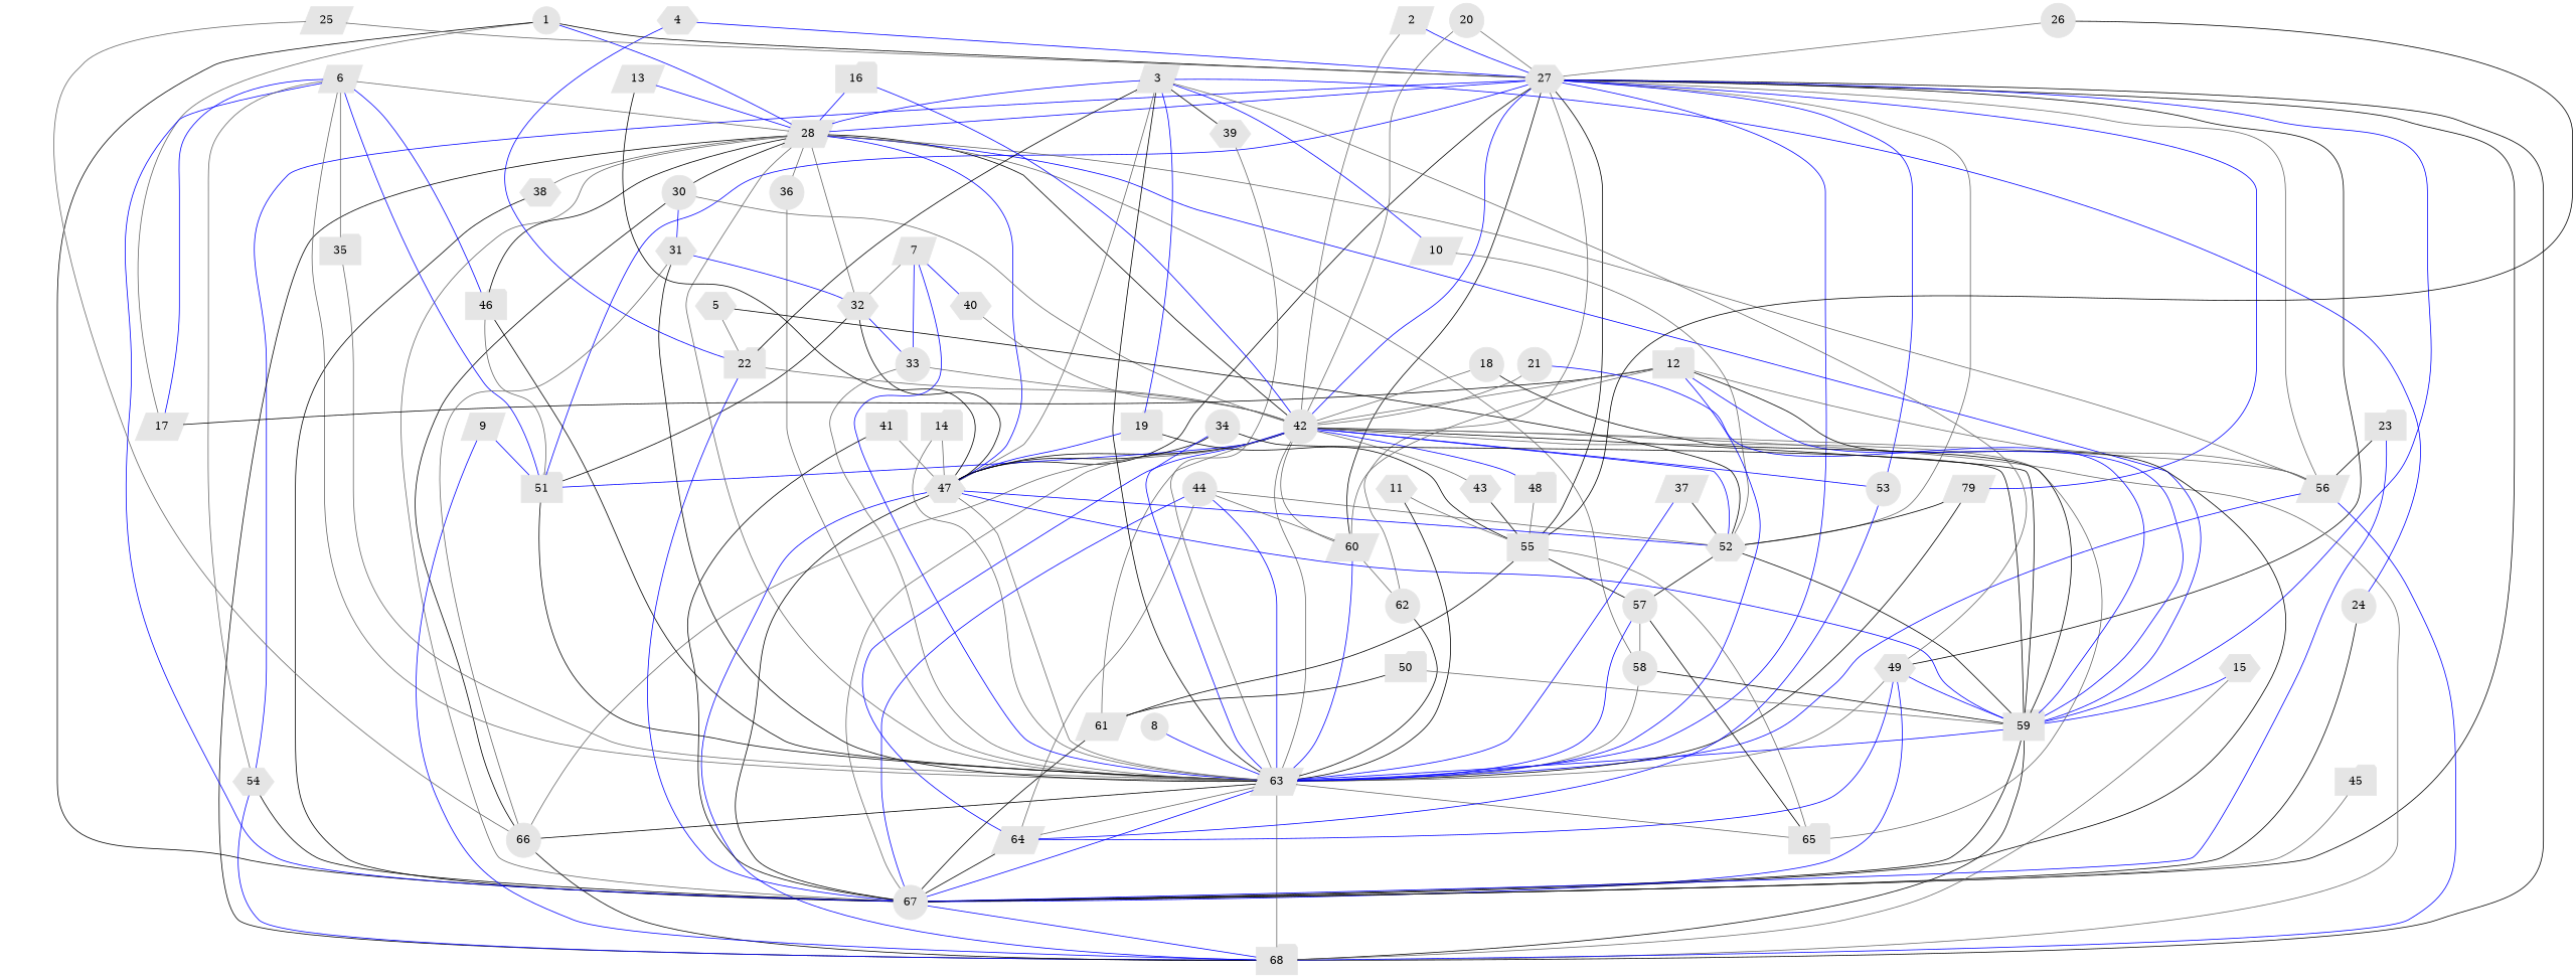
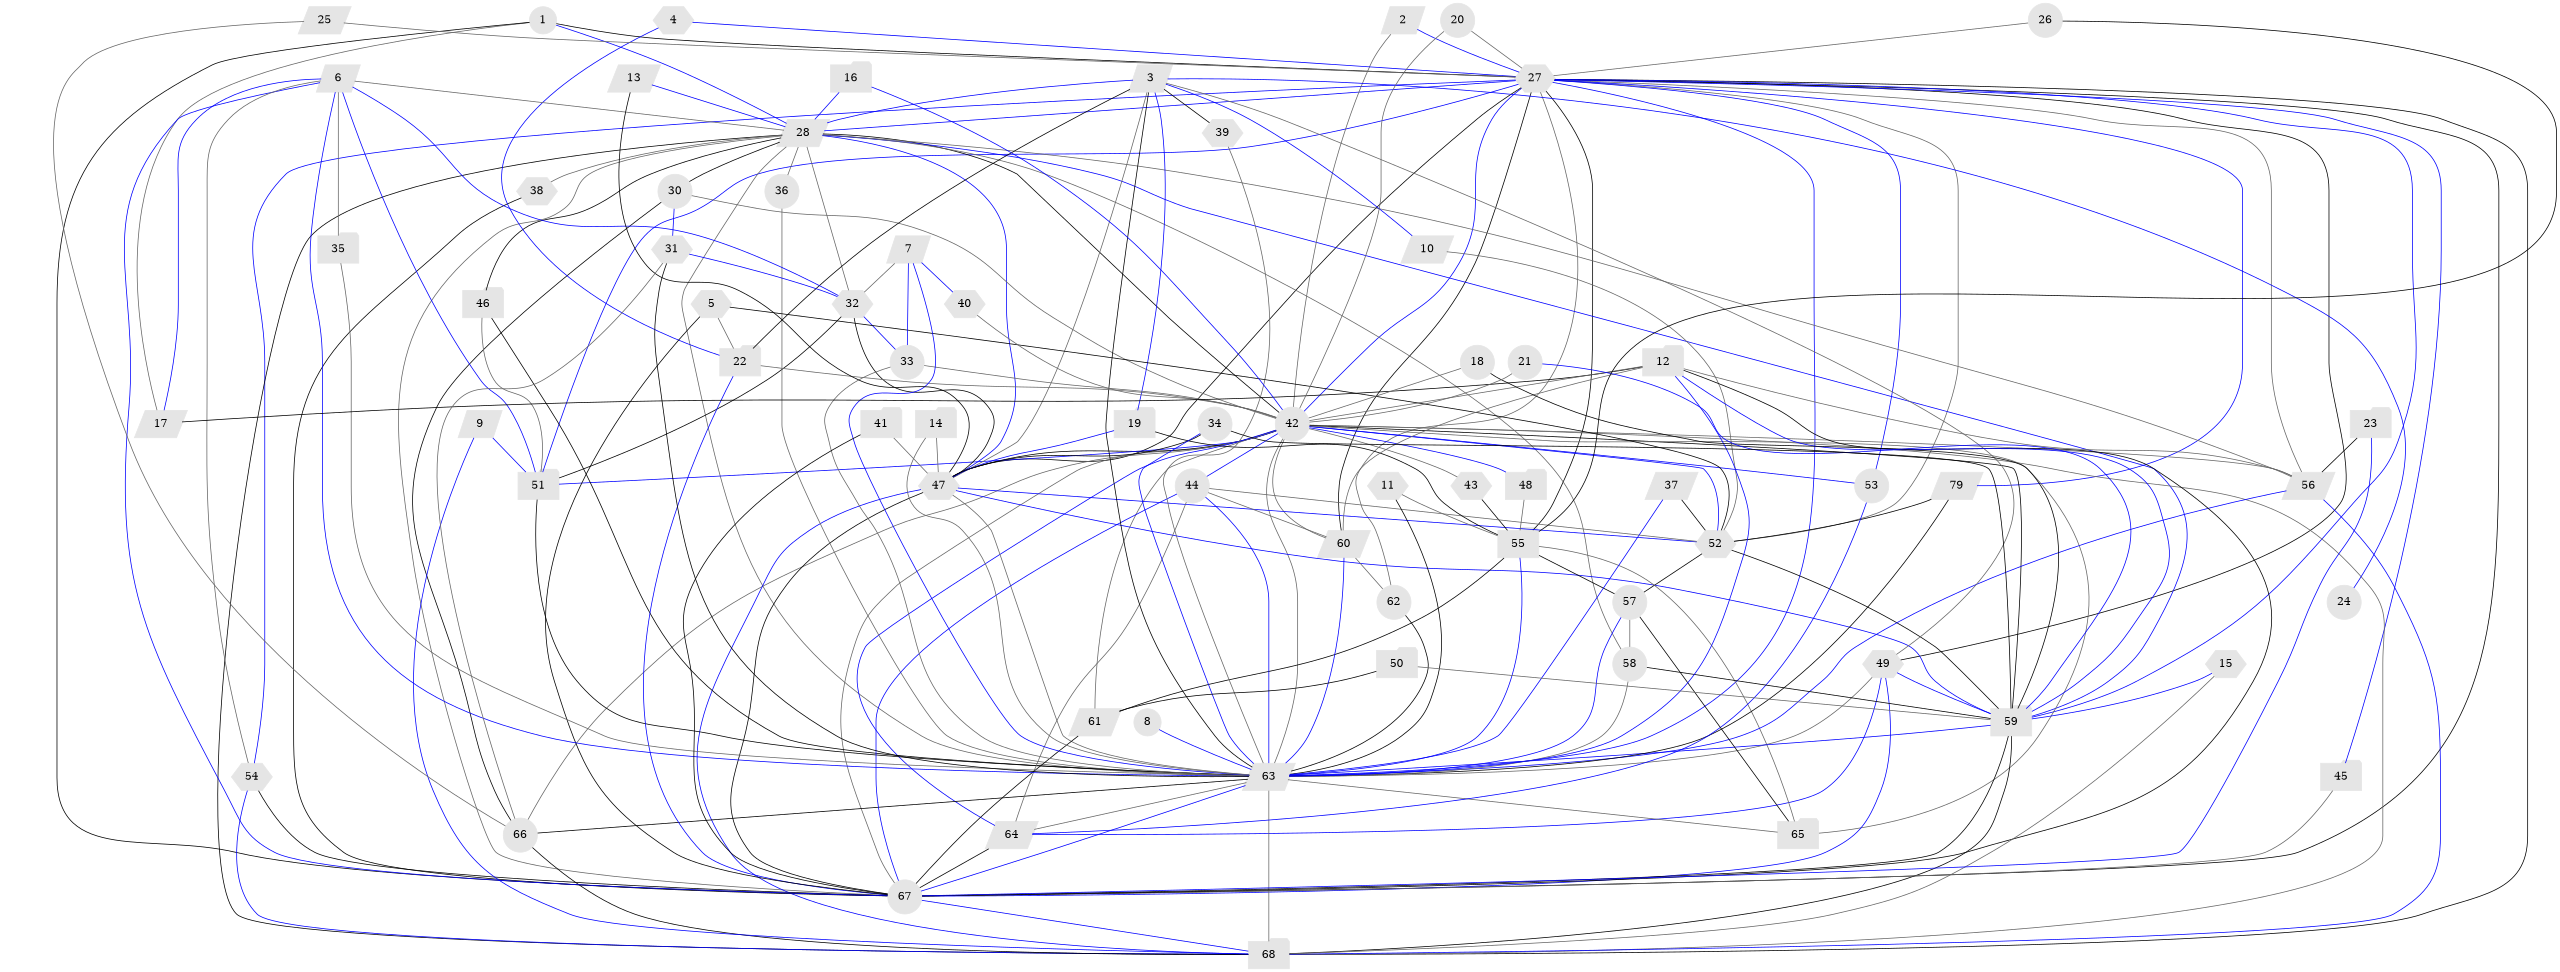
  graph {
    node [color=gray90 shape=circle style=filled]
    edge [color=gray40 weight=1.0]
    17 [shape=parallelogram]
    1
    27 [shape=hexagon]
    28 [shape=parallelogram]
    67
    42
    47 [shape=hexagon]
    49 [shape=hexagon]
    63 [shape=parallelogram]
    51 [shape=folder]
    54 [shape=hexagon]
    68 [shape=folder]
    52 [shape=hexagon]
    55 [shape=folder]
    56 [shape=parallelogram]
    59 [shape=folder]
    60 [shape=parallelogram]
    n18 [label=79 shape=parallelogram]
    45 [shape=folder]
    53
    62
    32 [shape=hexagon]
    30
    36
    38 [shape=hexagon]
    46 [shape=folder]
    58
    2 [shape=parallelogram]
    66
    43 [shape=hexagon]
    44
    48 [shape=folder]
    61 [shape=parallelogram]
    64 [shape=parallelogram]
    65 [shape=folder]
    3 [shape=parallelogram]
    10 [shape=parallelogram]
    19 [shape=folder]
    22 [shape=folder]
    24
    39 [shape=hexagon]
    4 [shape=hexagon]
    5 [shape=hexagon]
    6 [shape=parallelogram]
    35 [shape=folder]
    33
    7 [shape=parallelogram]
    40 [shape=hexagon]
    8
    9 [shape=parallelogram]
    57
    11 [shape=hexagon]
    12 [shape=folder]
    13 [shape=parallelogram]
    14 [shape=folder]
    15 [shape=hexagon]
    16 [shape=folder]
    18
    20
    21
    23 [shape=folder]
    25 [shape=parallelogram]
    26
    31 [shape=hexagon]
    34
    37 [shape=parallelogram]
    41 [shape=folder]
    50 [shape=folder]
    1 -- 17
    1 -- 27 [color=black]
    1 -- 28 [color=blue]
    1 -- 67 [color=black]
    27 -- 28 [color=blue weight=2.0]
    27 -- 67 [color=black]
    27 -- 42 [color=blue weight=2.0]
    27 -- 47 [color=black]
    27 -- 49 [color=black]
    27 -- 63 [color=blue weight=2.0]
    27 -- 51 [color=blue]
    27 -- 54 [color=blue]
    27 -- 68 [color=black]
    27 -- 52
    27 -- 55 [color=black]
    27 -- 56
    27 -- 59 [color=blue]
    27 -- 60 [color=black]
    27 -- n18 [color=blue]
+   27 -- 45 [color=blue]
    27 -- 53 [color=blue]
    27 -- 62
    28 -- 67
    28 -- 42 [color=black weight=2.0]
    28 -- 47 [color=blue]
    28 -- 63 [weight=2.0]
    28 -- 68 [color=black]
    28 -- 56
    28 -- 59 [color=blue weight=2.0]
    28 -- 32
    28 -- 30 [color=black]
    28 -- 36
    28 -- 38
    28 -- 46 [color=black]
    28 -- 58
    67 -- 68 [color=blue]
    42 -- 67 [weight=2.0]
    42 -- 47 [color=black weight=3.0]
    42 -- 63 [weight=4.0]
    42 -- 51 [color=blue]
    42 -- 68 [weight=3.0]
    42 -- 52 [color=blue]
    42 -- 56
    42 -- 59 [color=black weight=2.0]
    42 -- 60
    42 -- 53 [color=blue weight=2.0]
    42 -- 66
    42 -- 43
+   42 -- 44 [color=blue]
    42 -- 48 [color=blue]
    42 -- 61
    42 -- 64 [color=blue]
    42 -- 65
    47 -- 67 [color=black]
    47 -- 63 [weight=2.0]
    47 -- 68 [color=blue]
    47 -- 52 [color=blue]
    47 -- 59 [color=blue]
    49 -- 67 [color=blue]
    49 -- 63
    49 -- 59 [color=blue]
    49 -- 64 [color=blue]
    63 -- 67 [color=blue weight=2.0]
    63 -- 68 [weight=3.0]
    63 -- 66 [color=black weight=2.0]
    63 -- 64
    63 -- 65
    51 -- 63 [color=black]
    54 -- 67 [color=black]
    54 -- 68 [color=blue]
    52 -- 59 [color=black]
    52 -- 57 [color=black]
+   55 -- 63 [color=blue]
    55 -- 61 [color=black]
    55 -- 65
    55 -- 57 [color=black]
    56 -- 63 [color=blue]
    56 -- 68 [color=blue]
    59 -- 67 [color=black]
    59 -- 63 [color=blue weight=3.0]
    59 -- 68 [color=black weight=2.0]
    60 -- 63 [color=blue]
    60 -- 62
    n18 -- 63 [color=black]
    n18 -- 52 [color=black weight=2.0]
    45 -- 67
    53 -- 64 [color=blue]
    62 -- 63 [color=black]
    32 -- 47 [color=black]
    32 -- 51 [color=black]
    32 -- 33 [color=blue]
    30 -- 42
    30 -- 66 [color=black]
    30 -- 31 [color=blue]
    36 -- 63
    38 -- 67 [color=black]
    46 -- 63 [color=black]
    46 -- 51
    58 -- 63
    58 -- 59 [color=black]
    2 -- 27 [color=blue]
    2 -- 42
    66 -- 68 [color=black]
    43 -- 55 [color=black]
    44 -- 67 [color=blue]
    44 -- 63 [color=blue]
    44 -- 52
    44 -- 60
    44 -- 64
    48 -- 55
    61 -- 67 [color=black weight=2.0]
    64 -- 67 [color=black]
    3 -- 28 [color=blue]
    3 -- 47
    3 -- 49
    3 -- 63 [color=black weight=3.0]
    3 -- 10 [color=blue]
    3 -- 19 [color=blue]
    3 -- 22 [color=black]
    3 -- 24 [color=blue]
    3 -- 39 [color=black]
    10 -- 52
    19 -- 47 [color=blue]
    19 -- 55 [color=black]
    22 -- 67 [color=blue]
    22 -- 42
-   24 -- 67 [color=black]
+   5 -- 67 [color=black]
    39 -- 63
    4 -- 27 [color=blue]
    4 -- 22 [color=blue]
    5 -- 52 [color=black]
    5 -- 22
    6 -- 17 [color=blue]
    6 -- 28
    6 -- 67 [color=blue]
-   6 -- 63
+   6 -- 63 [color=blue]
    6 -- 51 [color=blue]
    6 -- 54
-   6 -- 46 [color=blue]
+   6 -- 32 [color=blue]
    6 -- 35
    35 -- 63
    33 -- 42
    33 -- 63
    7 -- 63 [color=blue]
    7 -- 32
    7 -- 33 [color=blue]
    7 -- 40 [color=blue]
    40 -- 42
    8 -- 63 [color=blue weight=2.0]
    9 -- 51 [color=blue]
    9 -- 68 [color=blue]
    57 -- 63 [color=blue weight=3.0]
    57 -- 58
    57 -- 65 [color=black]
    11 -- 63 [color=black]
    11 -- 55
    12 -- 17 [color=black]
    12 -- 67 [color=black]
    12 -- 42
    12 -- 63 [color=blue]
    12 -- 56
    12 -- 59 [color=blue]
    12 -- 60
    13 -- 28 [color=blue]
    13 -- 47 [color=black]
    14 -- 47
    14 -- 63
    15 -- 68
    15 -- 59 [color=blue]
    16 -- 28 [color=blue]
    16 -- 42 [color=blue]
    18 -- 42
    18 -- 59 [color=black]
    20 -- 27
    20 -- 42
    21 -- 42
    21 -- 59 [color=blue]
    23 -- 67 [color=blue]
    23 -- 56 [color=black]
    25 -- 27
    25 -- 66
    26 -- 27
    26 -- 55 [color=black]
    31 -- 63 [color=black]
    31 -- 32 [color=blue]
    31 -- 66
    34 -- 47 [color=black]
    34 -- 63 [color=blue]
    34 -- 59 [color=black]
    37 -- 63 [color=blue]
    37 -- 52 [color=black]
    41 -- 67 [color=black]
    41 -- 47
    50 -- 59
    50 -- 61 [color=black]
  }
